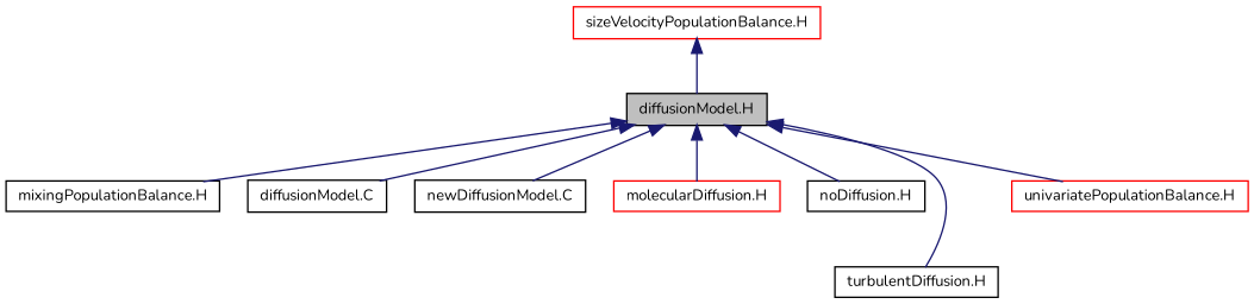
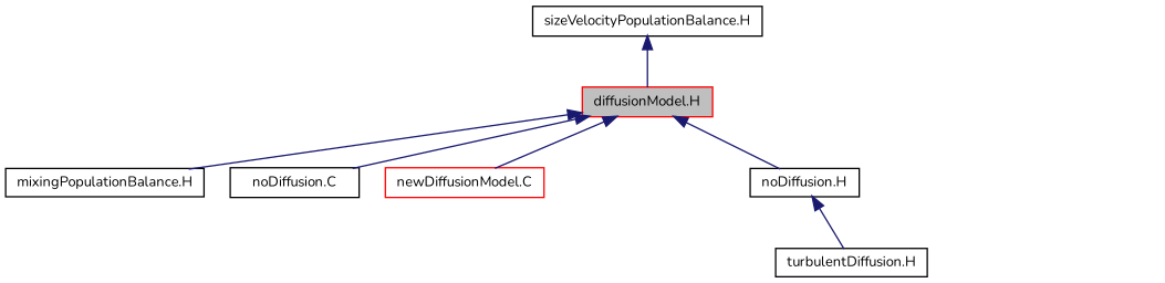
  digraph {
    fontname=Nunito
    node [color=black fontname=Nunito fontsize=10 shape=record]
    edge [color=midnightblue dir=back fontname=Nunito fontsize=10 labelfontname=Helvetica labelfontsize=10 style=solid]
-   n1 [fillcolor=grey75 fontcolor=black height=0.2 label="diffusionModel.H" style=filled width=0.4]
+   n1 [color=red fillcolor=grey75 fontcolor=black height=0.2 label="diffusionModel.H" style=filled width=0.4]
    n2 [height=0.2 label="mixingPopulationBalance.H" width=0.4]
-   n3 [height=0.2 label="diffusionModel.C" width=0.4]
-   n4 [height=0.2 label="newDiffusionModel.C" width=0.4]
-   n5 [color=red height=0.2 label="molecularDiffusion.H" width=0.4]
+   n3 [height=0.2 label="noDiffusion.C" width=0.4]
+   n4 [color=red height=0.2 label="newDiffusionModel.C" width=0.4]
    n6 [height=0.2 label="noDiffusion.H" width=0.4]
    n7 [height=0.2 label="turbulentDiffusion.H" width=0.4]
-   n8 [color=red height=0.2 label="univariatePopulationBalance.H" width=0.4]
-   n9 [color=red height=0.2 label="sizeVelocityPopulationBalance.H" width=0.4]
+   n9 [height=0.2 label="sizeVelocityPopulationBalance.H" width=0.4]
    n1 -> n2
    n1 -> n3
    n1 -> n4
-   n1 -> n5
    n1 -> n6
-   n1 -> n7
-   n1 -> n8
+   n6 -> n7
    n9 -> n1
  }
